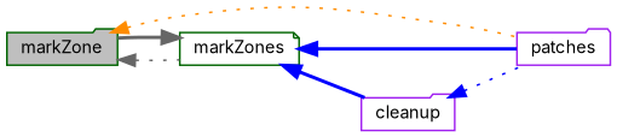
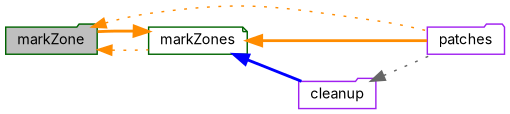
  digraph {
    fontname=Inter
    rankdir=LR
    node [color=darkgreen fontname=Inter fontsize=10 shape=folder]
    edge [color=darkorange dir=back fontname=Inter fontsize=10 labelfontname=Helvetica labelfontsize=10 style=dotted]
    n1 [fillcolor=grey75 fontcolor=black height=0.2 label=markZone style=filled width=0.4]
    n2 [color=purple height=0.2 label=patches width=0.4]
    n3 [height=0.2 label=markZones shape=note width=0.4]
    n4 [color=purple height=0.2 label=cleanup width=0.4]
    n1 -> n2
-   n1 -> n3 [color=gray40]
-   n3 -> n1 [color=gray40 style=bold]
-   n3 -> n2 [color=blue style=bold]
+   n1 -> n3
+   n3 -> n1 [style=bold]
+   n3 -> n2 [style=bold]
    n3 -> n4 [color=blue style=bold]
-   n4 -> n2 [color=blue]
+   n4 -> n2 [color=gray40]
  }
